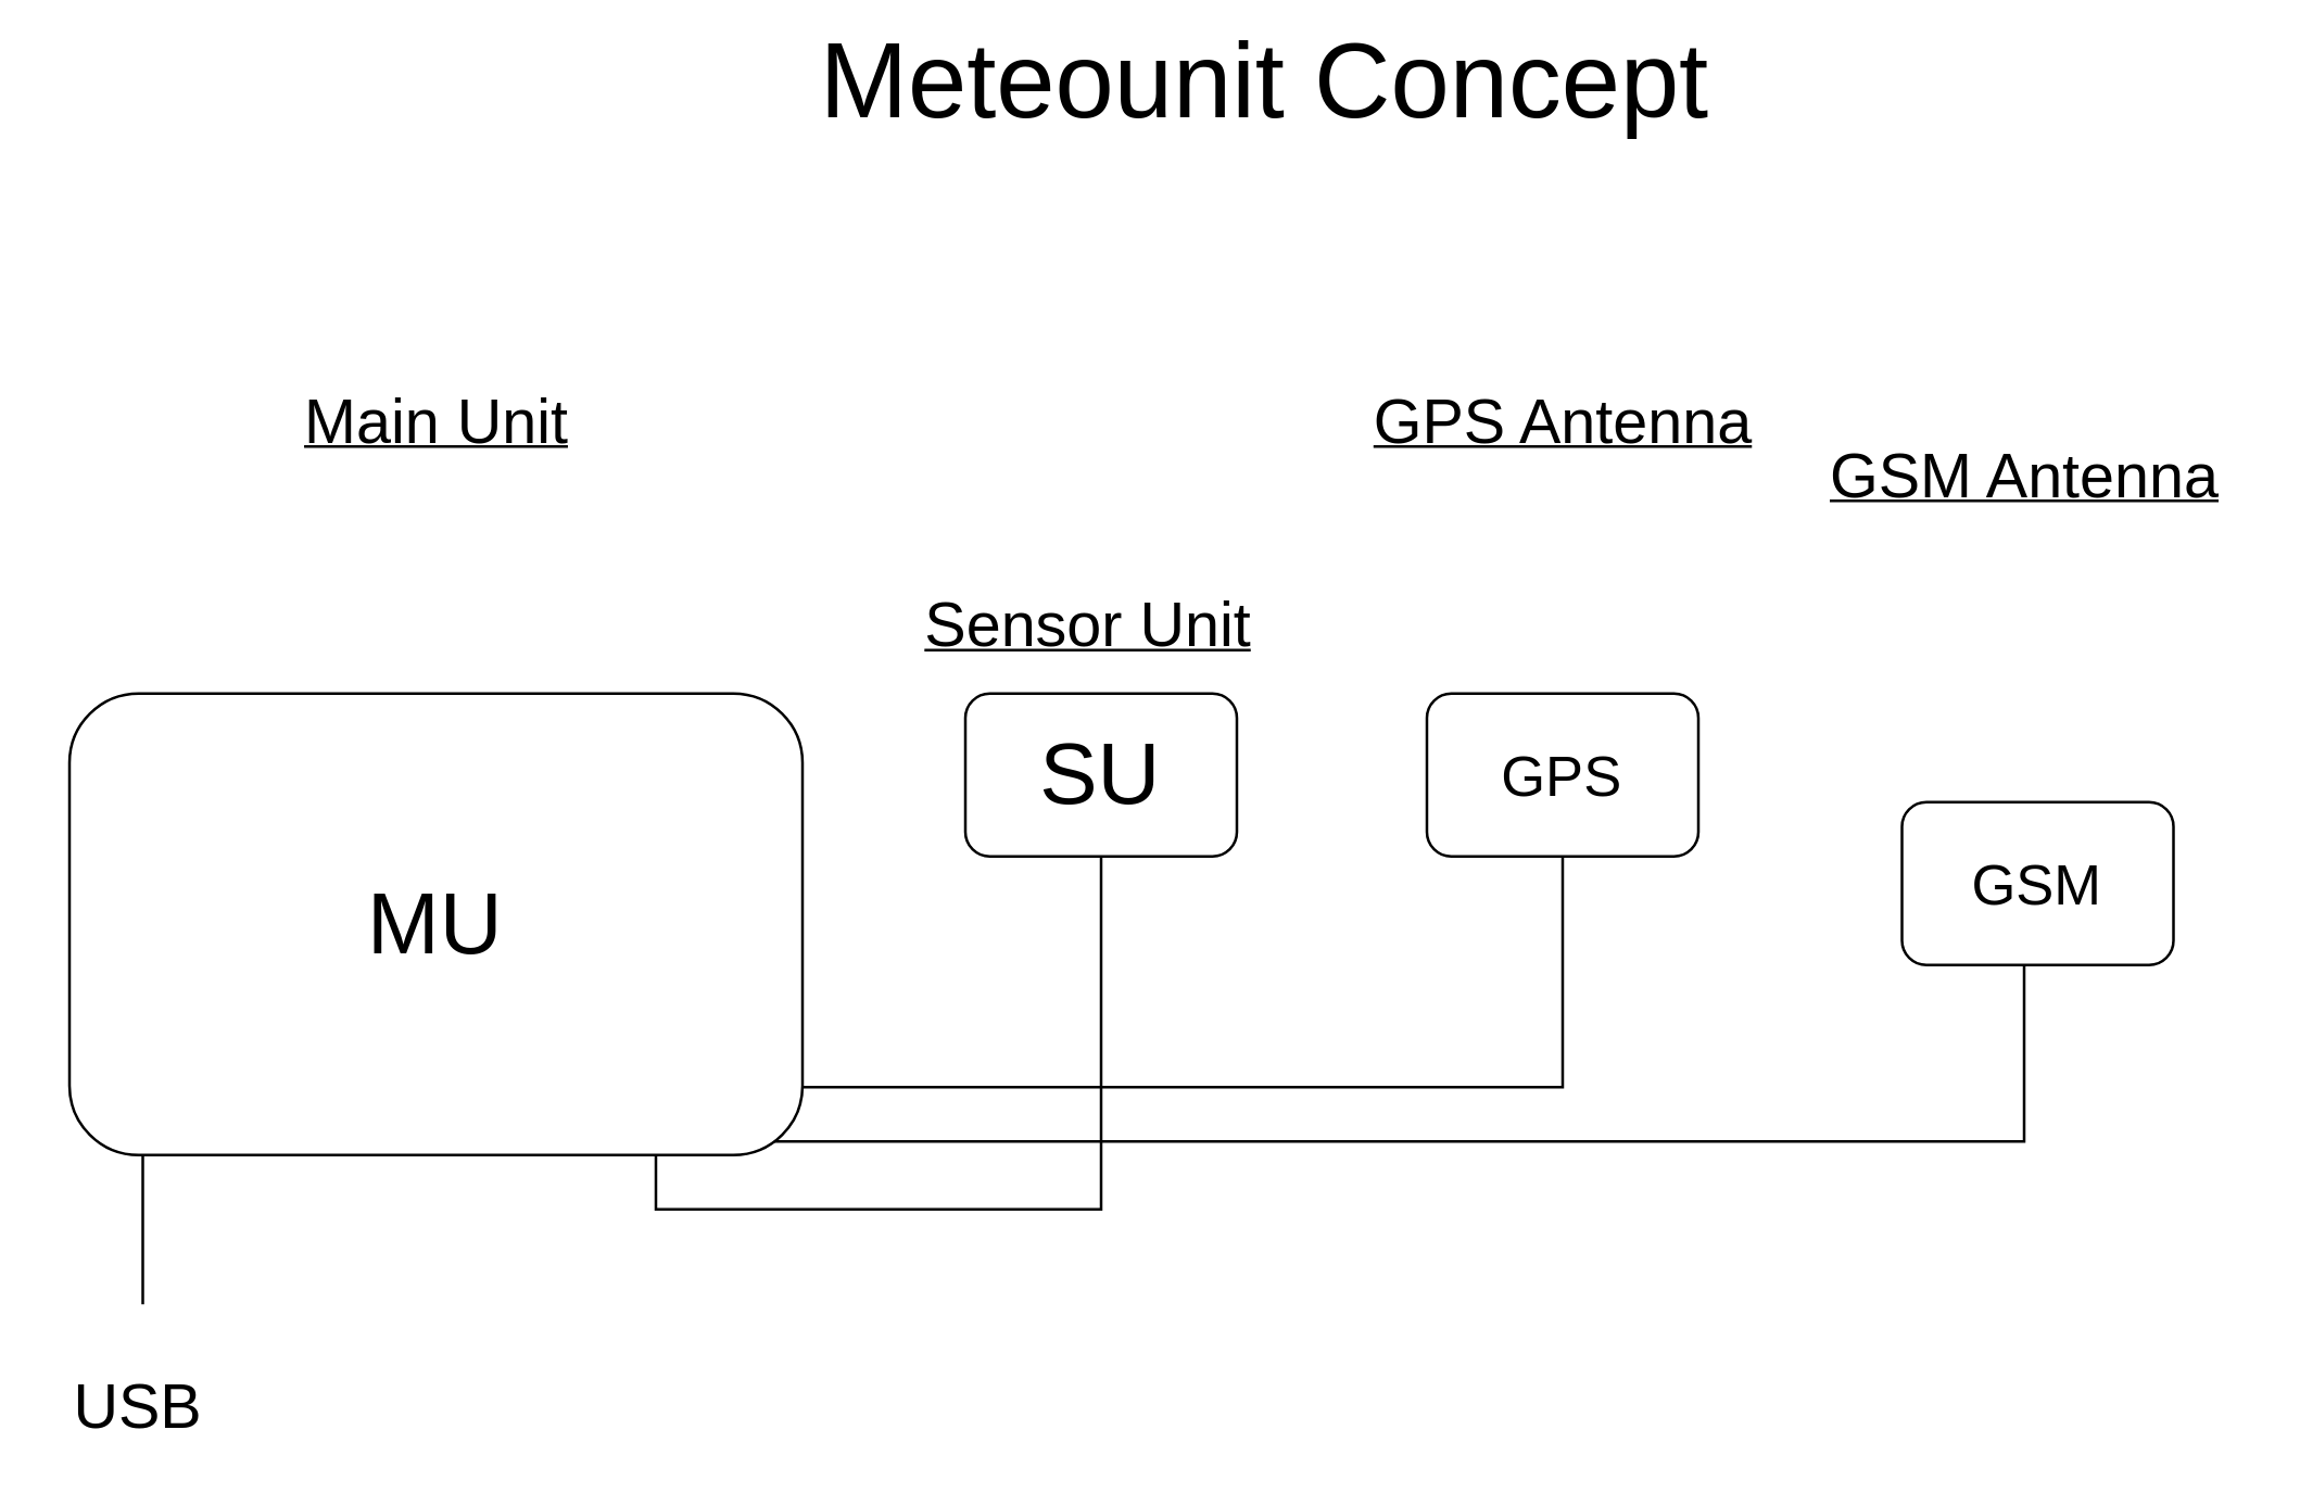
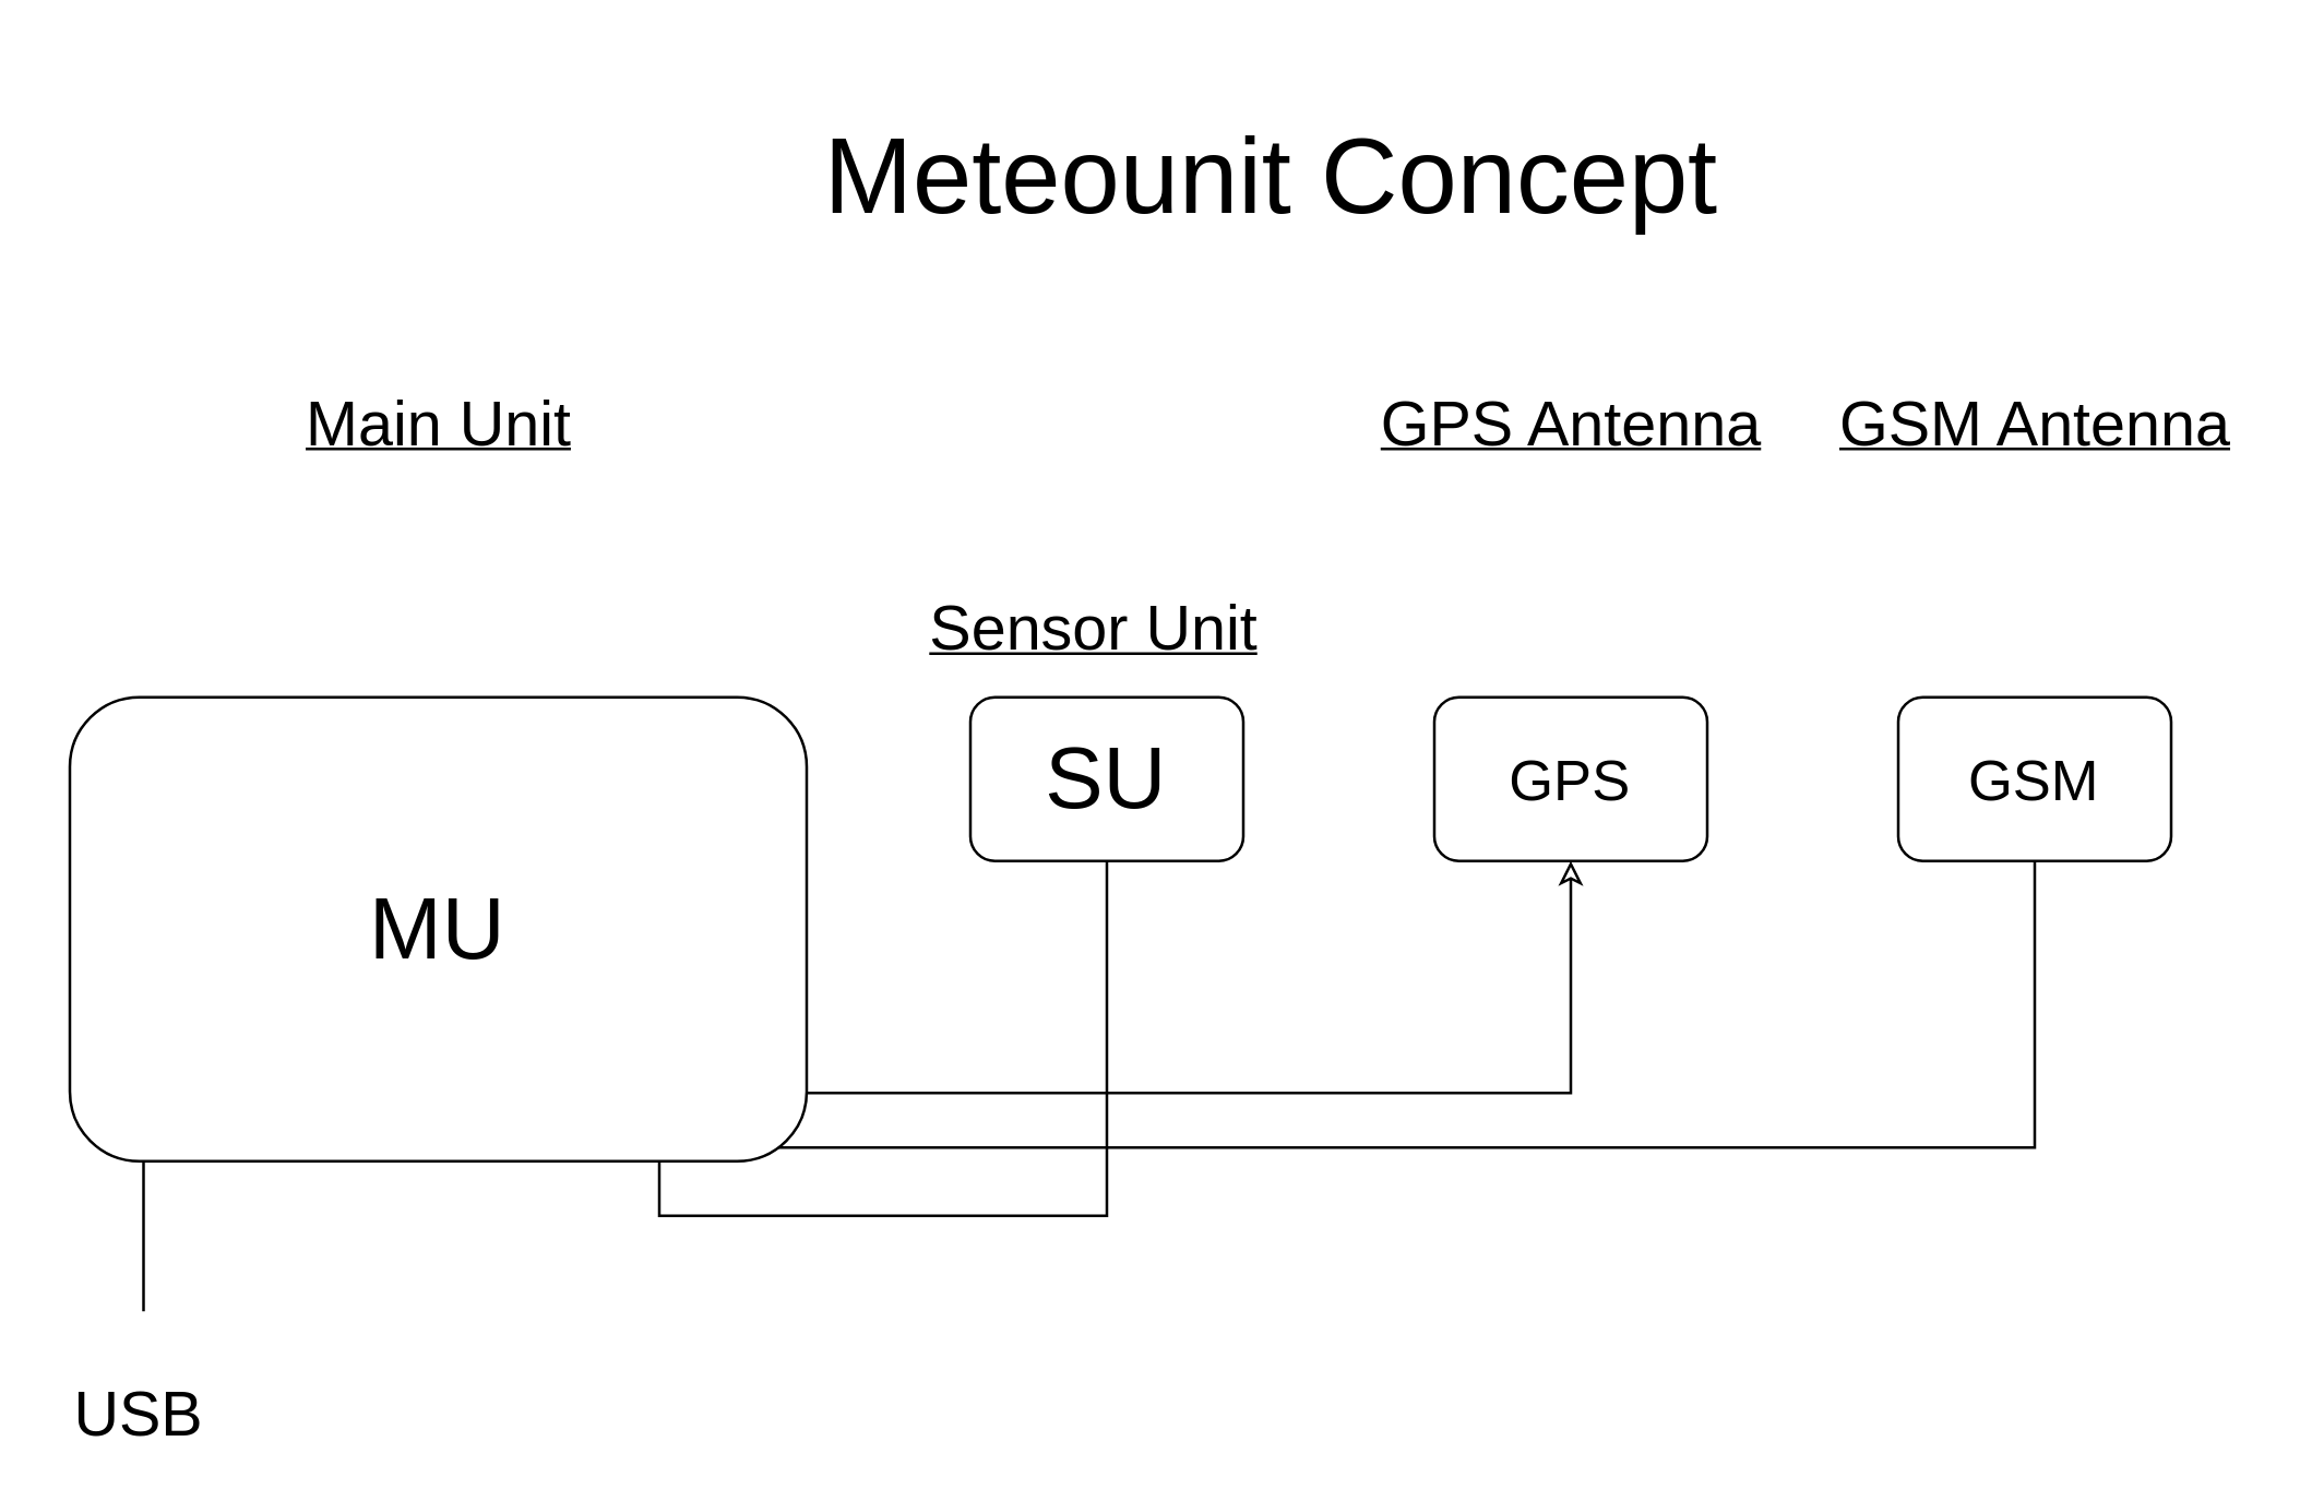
  <mxCell id="0" />
  <mxCell id="1" parent="0" />
- <mxCell id="2" value="&lt;div style=&quot;font-size: 39px&quot;&gt;&lt;font style=&quot;font-size: 39px&quot;&gt;Meteounit Concept&lt;/font&gt;&lt;/div&gt;" style="text;html=1;resizable=0;autosize=1;align=center;verticalAlign=middle;points=[];fillColor=none;strokeColor=none;rounded=0;" vertex="1" parent="1"><mxGeometry x="295" y="20" width="340" height="20" as="geometry" /></mxCell>
+ <mxCell id="2" value="&lt;div style=&quot;font-size: 39px&quot;&gt;&lt;font style=&quot;font-size: 39px&quot;&gt;Meteounit Concept&lt;/font&gt;&lt;/div&gt;" style="text;html=1;resizable=0;autosize=1;align=center;verticalAlign=middle;points=[];fillColor=none;strokeColor=none;rounded=0;" vertex="1" parent="1"><mxGeometry x="295" y="55" width="340" height="20" as="geometry" /></mxCell>
  <mxCell id="3" style="edgeStyle=orthogonalEdgeStyle;rounded=0;orthogonalLoop=1;jettySize=auto;html=1;exitX=0.8;exitY=1;exitDx=0;exitDy=0;entryX=0.5;entryY=1;entryDx=0;entryDy=0;endArrow=none;endFill=0;" edge="1" parent="1" source="7" target="8"><mxGeometry relative="1" as="geometry" /></mxCell>
- <mxCell id="4" style="edgeStyle=orthogonalEdgeStyle;rounded=0;orthogonalLoop=1;jettySize=auto;html=1;exitX=0.6;exitY=1;exitDx=0;exitDy=0;entryX=0.5;entryY=1;entryDx=0;entryDy=0;endArrow=none;endFill=0;" edge="1" parent="1" source="7" target="11"><mxGeometry relative="1" as="geometry"><Array as="points"><mxPoint x="187" y="400" /><mxPoint x="575" y="400" /></Array></mxGeometry></mxCell>
+ <mxCell id="4" style="edgeStyle=orthogonalEdgeStyle;rounded=0;orthogonalLoop=1;jettySize=auto;html=1;exitX=0.6;exitY=1;exitDx=0;exitDy=0;entryX=0.5;entryY=1;entryDx=0;entryDy=0;endArrow=classic;endFill=0;" edge="1" parent="1" source="7" target="11"><mxGeometry relative="1" as="geometry"><Array as="points"><mxPoint x="187" y="400" /><mxPoint x="575" y="400" /></Array></mxGeometry></mxCell>
  <mxCell id="5" style="edgeStyle=orthogonalEdgeStyle;rounded=0;orthogonalLoop=1;jettySize=auto;html=1;exitX=0.4;exitY=1;exitDx=0;exitDy=0;entryX=0.5;entryY=1;entryDx=0;entryDy=0;endArrow=none;endFill=0;" edge="1" parent="1" source="7" target="12"><mxGeometry relative="1" as="geometry"><Array as="points"><mxPoint x="133" y="420" /><mxPoint x="745" y="420" /></Array></mxGeometry></mxCell>
  <mxCell id="6" style="edgeStyle=orthogonalEdgeStyle;rounded=0;orthogonalLoop=1;jettySize=auto;html=1;exitX=0.1;exitY=1;exitDx=0;exitDy=0;endArrow=none;endFill=0;" edge="1" parent="1" source="7"><mxGeometry relative="1" as="geometry"><mxPoint x="52" y="480" as="targetPoint" /></mxGeometry></mxCell>
  <mxCell id="7" value="&lt;font style=&quot;font-size: 32px&quot;&gt;MU&lt;/font&gt;" style="rounded=1;whiteSpace=wrap;html=1;points=[[0.8, 1.0], [0.6, 1.0], [0.4, 1.0], [0.1, 1.0]]" vertex="1" parent="1"><mxGeometry x="25" y="255" width="270" height="170" as="geometry" /></mxCell>
  <mxCell id="8" value="&lt;font style=&quot;font-size: 32px&quot;&gt;SU&lt;/font&gt;" style="rounded=1;whiteSpace=wrap;html=1;" vertex="1" parent="1"><mxGeometry x="355" y="255" width="100" height="60" as="geometry" /></mxCell>
  <mxCell id="9" value="&lt;div&gt;&lt;u&gt;&lt;font style=&quot;font-size: 23px&quot;&gt;Main Unit&lt;/font&gt;&lt;/u&gt;&lt;/div&gt;" style="text;html=1;resizable=0;autosize=1;align=center;verticalAlign=middle;points=[];fillColor=none;strokeColor=none;rounded=0;" vertex="1" parent="1"><mxGeometry x="105" y="145" width="110" height="20" as="geometry" /></mxCell>
  <mxCell id="10" value="&lt;u&gt;&lt;font style=&quot;font-size: 23px&quot;&gt;Sensor Unit&lt;/font&gt;&lt;/u&gt;" style="text;html=1;resizable=0;autosize=1;align=center;verticalAlign=middle;points=[];fillColor=none;strokeColor=none;rounded=0;" vertex="1" parent="1"><mxGeometry x="330" y="220" width="140" height="20" as="geometry" /></mxCell>
  <mxCell id="11" value="&lt;font style=&quot;font-size: 21px&quot;&gt;GPS&lt;/font&gt;" style="rounded=1;whiteSpace=wrap;html=1;" vertex="1" parent="1"><mxGeometry x="525" y="255" width="100" height="60" as="geometry" /></mxCell>
- <mxCell id="12" value="&lt;font style=&quot;font-size: 21px&quot;&gt;GSM&lt;/font&gt;" style="rounded=1;whiteSpace=wrap;html=1;" vertex="1" parent="1"><mxGeometry x="700" y="295" width="100" height="60" as="geometry" /></mxCell>
+ <mxCell id="12" value="&lt;font style=&quot;font-size: 21px&quot;&gt;GSM&lt;/font&gt;" style="rounded=1;whiteSpace=wrap;html=1;" vertex="1" parent="1"><mxGeometry x="695" y="255" width="100" height="60" as="geometry" /></mxCell>
  <mxCell id="13" value="&lt;u&gt;&lt;font style=&quot;font-size: 23px&quot;&gt;GPS Antenna&lt;br&gt;&lt;/font&gt;&lt;/u&gt;" style="text;html=1;resizable=0;autosize=1;align=center;verticalAlign=middle;points=[];fillColor=none;strokeColor=none;rounded=0;" vertex="1" parent="1"><mxGeometry x="495" y="145" width="160" height="20" as="geometry" /></mxCell>
- <mxCell id="14" value="&lt;u&gt;&lt;font style=&quot;font-size: 23px&quot;&gt;GSM Antenna&lt;/font&gt;&lt;/u&gt;" style="text;html=1;resizable=0;autosize=1;align=center;verticalAlign=middle;points=[];fillColor=none;strokeColor=none;rounded=0;" vertex="1" parent="1"><mxGeometry x="665" y="165" width="160" height="20" as="geometry" /></mxCell>
+ <mxCell id="14" value="&lt;u&gt;&lt;font style=&quot;font-size: 23px&quot;&gt;GSM Antenna&lt;/font&gt;&lt;/u&gt;" style="text;html=1;resizable=0;autosize=1;align=center;verticalAlign=middle;points=[];fillColor=none;strokeColor=none;rounded=0;" vertex="1" parent="1"><mxGeometry x="665" y="145" width="160" height="20" as="geometry" /></mxCell>
  <mxCell id="15" value="&lt;font style=&quot;font-size: 23px&quot;&gt;USB&lt;/font&gt;" style="text;html=1;resizable=0;autosize=1;align=center;verticalAlign=middle;points=[];fillColor=none;strokeColor=none;rounded=0;" vertex="1" parent="1"><mxGeometry x="20" y="508" width="60" height="20" as="geometry" /></mxCell>
